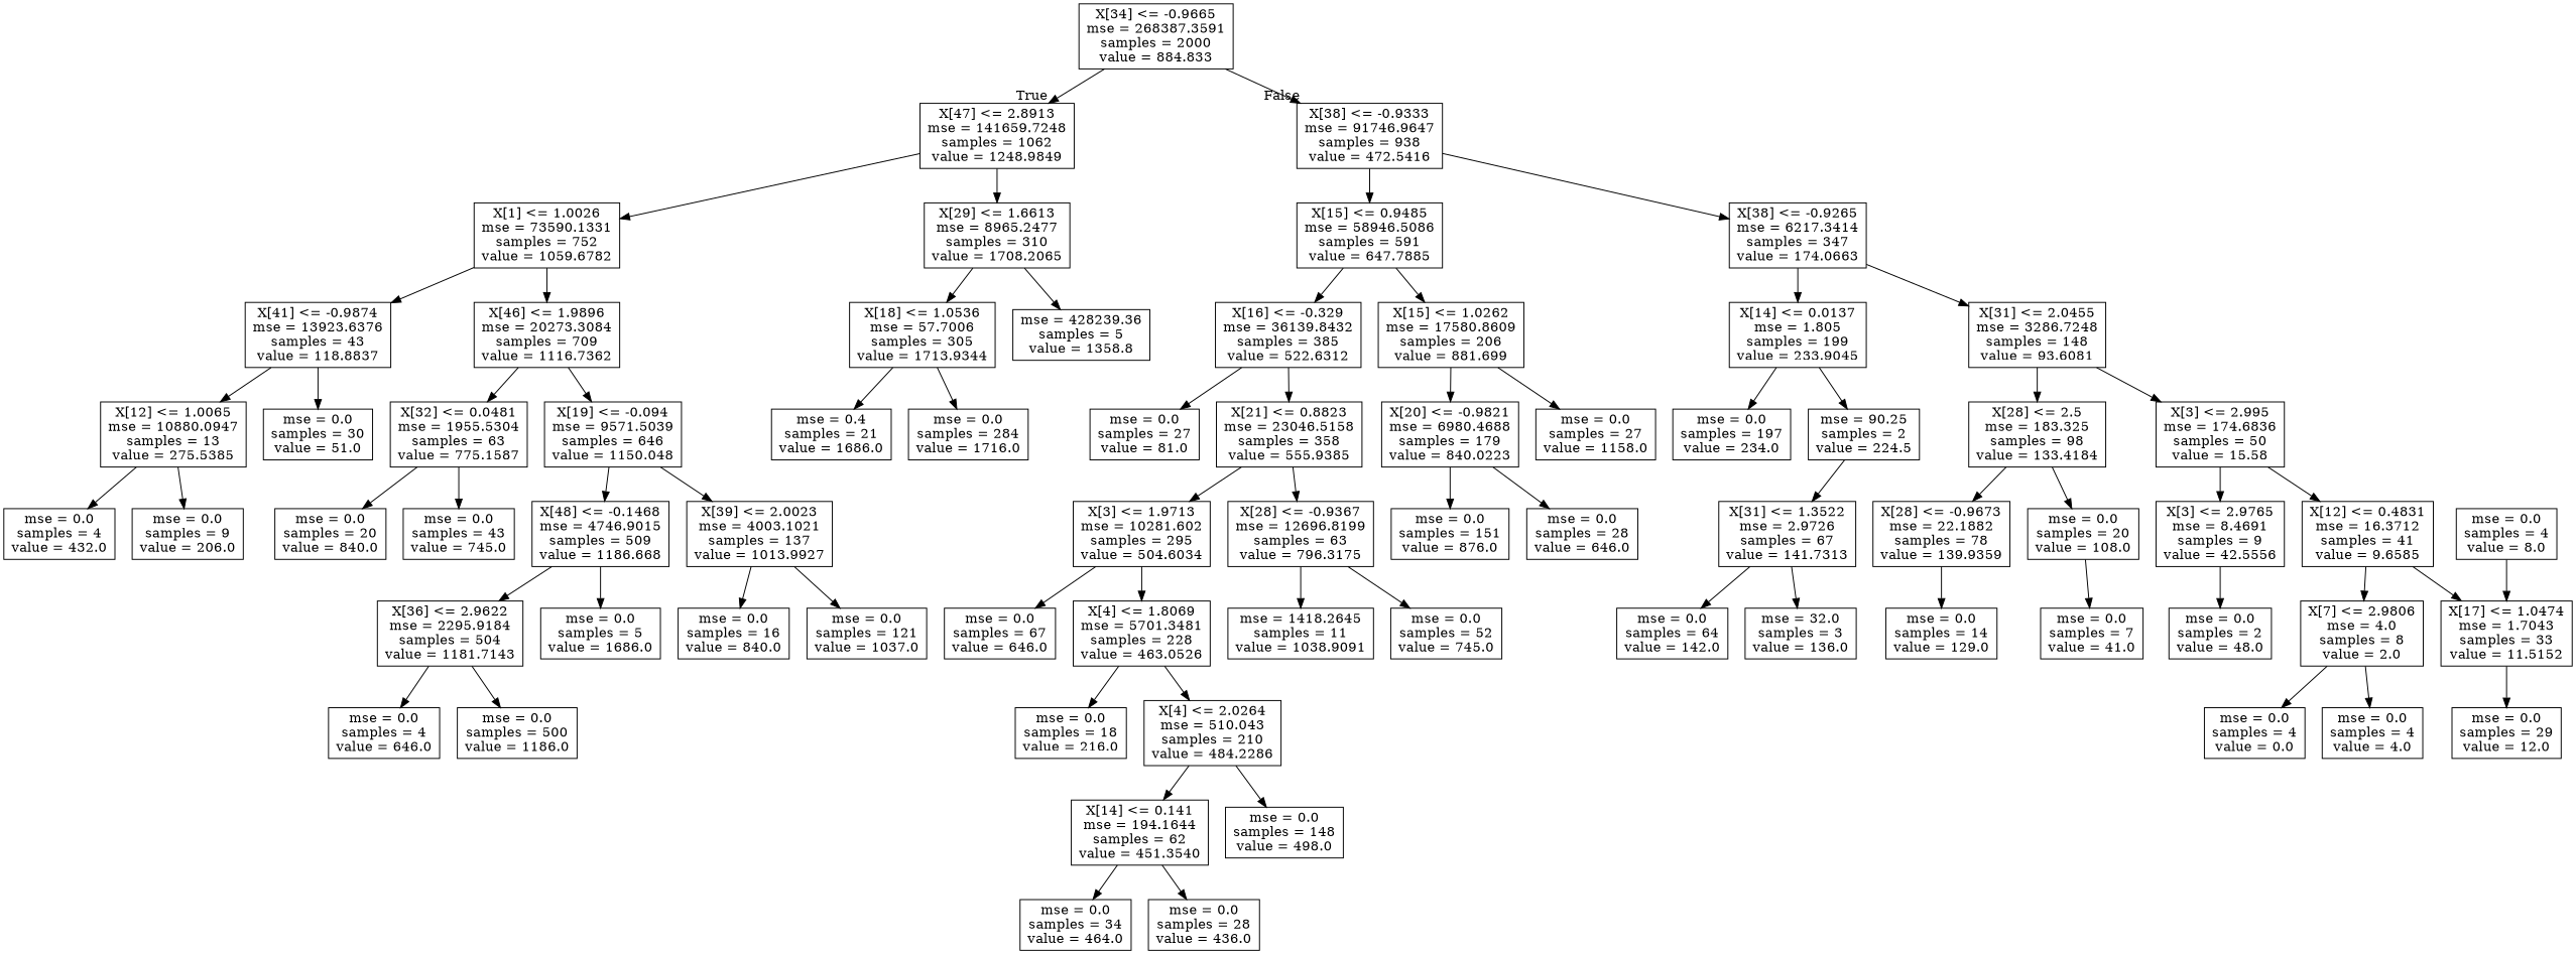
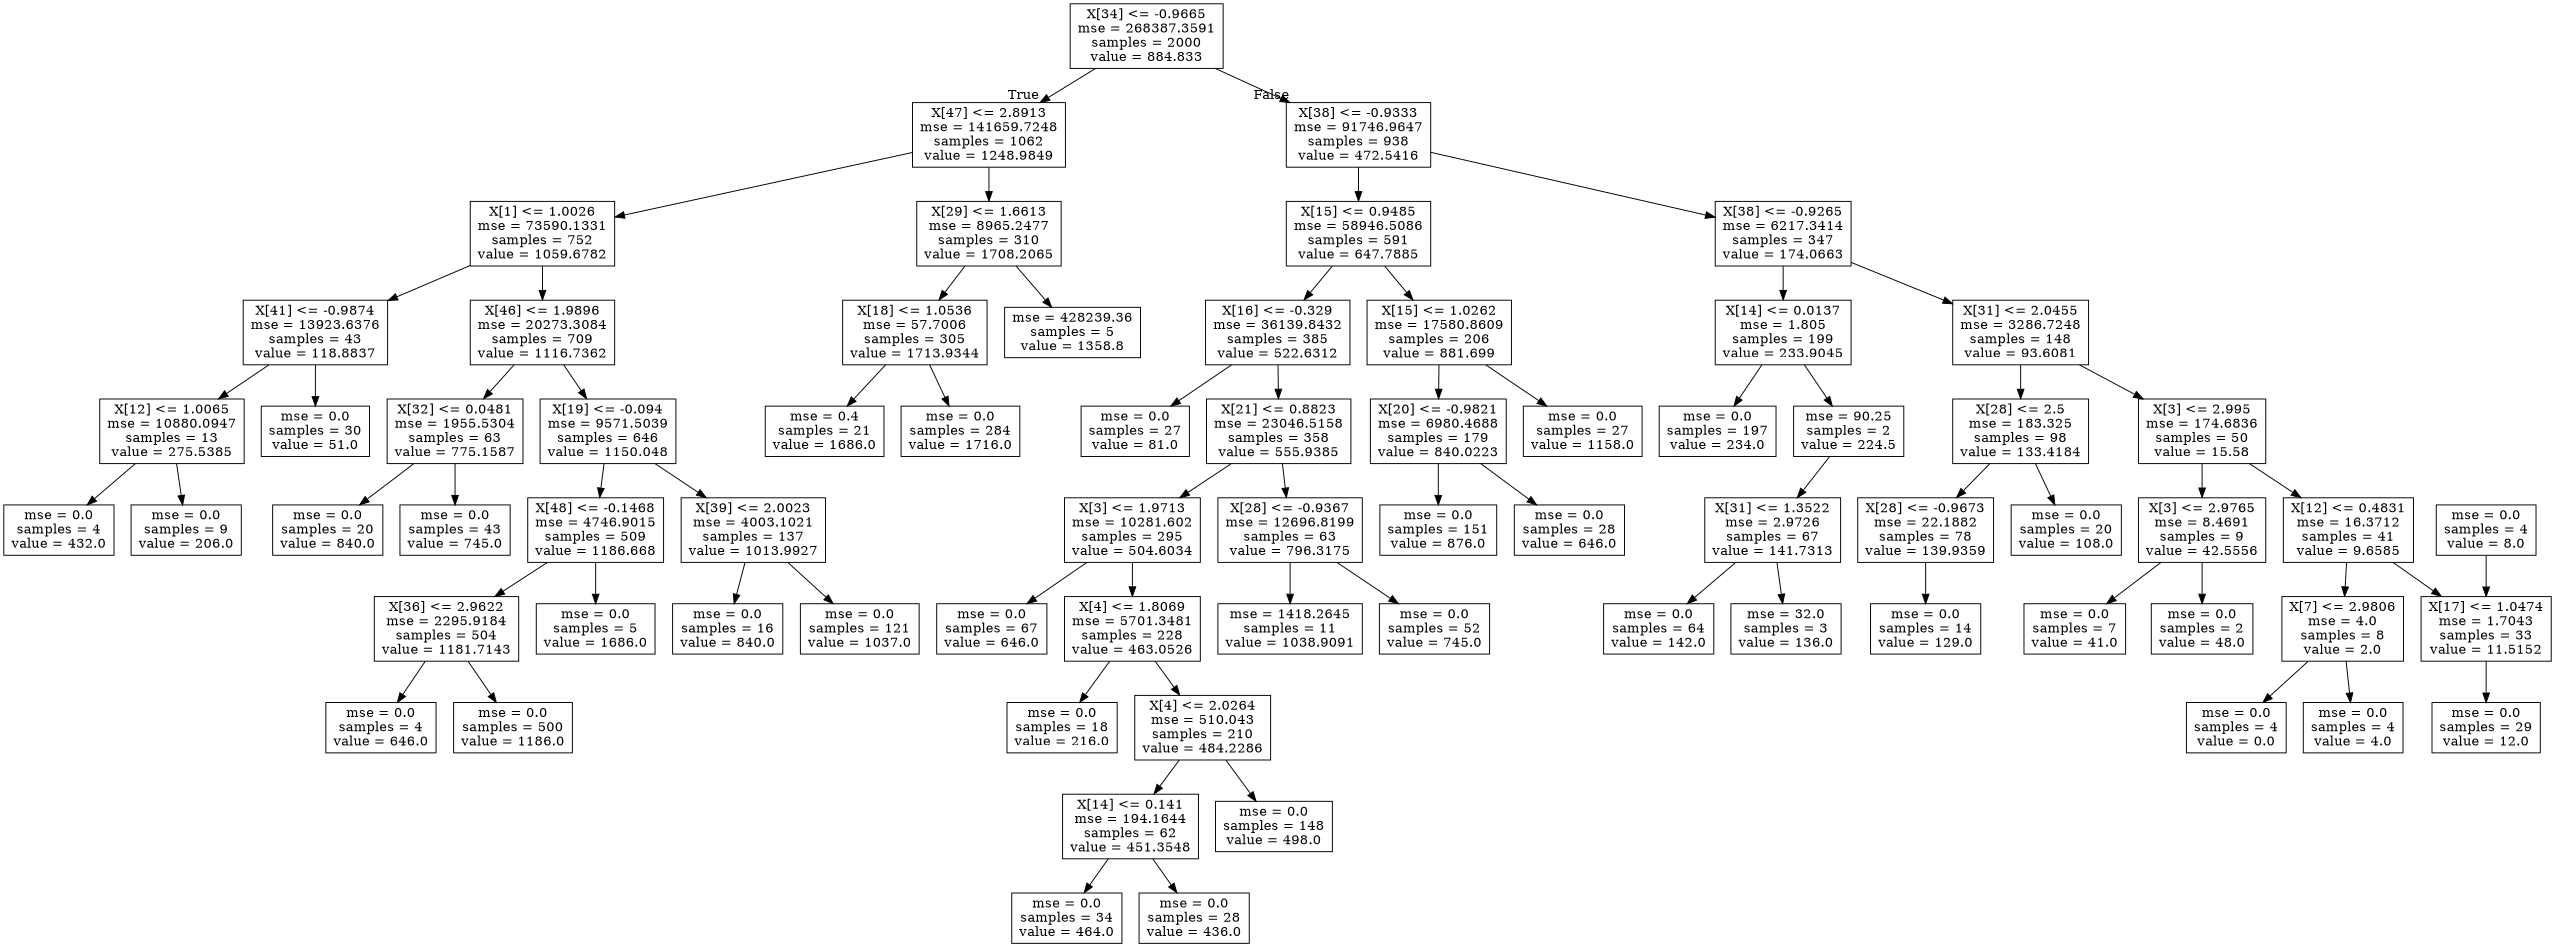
  digraph {
    node [shape=box]
    n1 [label="X[34] <= -0.9665\nmse = 268387.3591\nsamples = 2000\nvalue = 884.833"]
    n2 [label="X[47] <= 2.8913\nmse = 141659.7248\nsamples = 1062\nvalue = 1248.9849"]
    n3 [label="X[38] <= -0.9333\nmse = 91746.9647\nsamples = 938\nvalue = 472.5416"]
    n4 [label="X[1] <= 1.0026\nmse = 73590.1331\nsamples = 752\nvalue = 1059.6782"]
    n5 [label="X[29] <= 1.6613\nmse = 8965.2477\nsamples = 310\nvalue = 1708.2065"]
    n6 [label="X[15] <= 0.9485\nmse = 58946.5086\nsamples = 591\nvalue = 647.7885"]
    n7 [label="X[38] <= -0.9265\nmse = 6217.3414\nsamples = 347\nvalue = 174.0663"]
    n8 [label="X[41] <= -0.9874\nmse = 13923.6376\nsamples = 43\nvalue = 118.8837"]
    n9 [label="X[46] <= 1.9896\nmse = 20273.3084\nsamples = 709\nvalue = 1116.7362"]
    n10 [label="X[18] <= 1.0536\nmse = 57.7006\nsamples = 305\nvalue = 1713.9344"]
    n11 [label="mse = 428239.36\nsamples = 5\nvalue = 1358.8"]
    n12 [label="X[12] <= 1.0065\nmse = 10880.0947\nsamples = 13\nvalue = 275.5385"]
    n13 [label="mse = 0.0\nsamples = 30\nvalue = 51.0"]
    n14 [label="X[32] <= 0.0481\nmse = 1955.5304\nsamples = 63\nvalue = 775.1587"]
    n15 [label="X[19] <= -0.094\nmse = 9571.5039\nsamples = 646\nvalue = 1150.048"]
    n16 [label="mse = 0.0\nsamples = 4\nvalue = 432.0"]
    n17 [label="mse = 0.0\nsamples = 9\nvalue = 206.0"]
    n18 [label="mse = 0.0\nsamples = 20\nvalue = 840.0"]
    n19 [label="mse = 0.0\nsamples = 43\nvalue = 745.0"]
    n20 [label="X[48] <= -0.1468\nmse = 4746.9015\nsamples = 509\nvalue = 1186.668"]
    n21 [label="X[39] <= 2.0023\nmse = 4003.1021\nsamples = 137\nvalue = 1013.9927"]
    n22 [label="X[36] <= 2.9622\nmse = 2295.9184\nsamples = 504\nvalue = 1181.7143"]
    n23 [label="mse = 0.0\nsamples = 5\nvalue = 1686.0"]
    n24 [label="mse = 0.0\nsamples = 16\nvalue = 840.0"]
    n25 [label="mse = 0.0\nsamples = 121\nvalue = 1037.0"]
    n26 [label="mse = 0.0\nsamples = 4\nvalue = 646.0"]
    n27 [label="mse = 0.0\nsamples = 500\nvalue = 1186.0"]
    n28 [label="mse = 0.4\nsamples = 21\nvalue = 1686.0"]
    n29 [label="mse = 0.0\nsamples = 284\nvalue = 1716.0"]
    n30 [label="X[16] <= -0.329\nmse = 36139.8432\nsamples = 385\nvalue = 522.6312"]
    n31 [label="X[15] <= 1.0262\nmse = 17580.8609\nsamples = 206\nvalue = 881.699"]
    n32 [label="X[14] <= 0.0137\nmse = 1.805\nsamples = 199\nvalue = 233.9045"]
    n33 [label="X[31] <= 2.0455\nmse = 3286.7248\nsamples = 148\nvalue = 93.6081"]
    n34 [label="mse = 0.0\nsamples = 27\nvalue = 81.0"]
    n35 [label="X[21] <= 0.8823\nmse = 23046.5158\nsamples = 358\nvalue = 555.9385"]
    n36 [label="X[20] <= -0.9821\nmse = 6980.4688\nsamples = 179\nvalue = 840.0223"]
    n37 [label="mse = 0.0\nsamples = 27\nvalue = 1158.0"]
    n38 [label="X[3] <= 1.9713\nmse = 10281.602\nsamples = 295\nvalue = 504.6034"]
    n39 [label="X[28] <= -0.9367\nmse = 12696.8199\nsamples = 63\nvalue = 796.3175"]
    n40 [label="mse = 0.0\nsamples = 67\nvalue = 646.0"]
    n41 [label="X[4] <= 1.8069\nmse = 5701.3481\nsamples = 228\nvalue = 463.0526"]
    n42 [label="mse = 1418.2645\nsamples = 11\nvalue = 1038.9091"]
    n43 [label="mse = 0.0\nsamples = 52\nvalue = 745.0"]
    n44 [label="mse = 0.0\nsamples = 18\nvalue = 216.0"]
    n45 [label="X[4] <= 2.0264\nmse = 510.043\nsamples = 210\nvalue = 484.2286"]
-   n46 [label="X[14] <= 0.141\nmse = 194.1644\nsamples = 62\nvalue = 451.3540"]
+   n46 [label="X[14] <= 0.141\nmse = 194.1644\nsamples = 62\nvalue = 451.3548"]
    n47 [label="mse = 0.0\nsamples = 148\nvalue = 498.0"]
    n48 [label="mse = 0.0\nsamples = 34\nvalue = 464.0"]
    n49 [label="mse = 0.0\nsamples = 28\nvalue = 436.0"]
    n50 [label="mse = 0.0\nsamples = 151\nvalue = 876.0"]
    n51 [label="mse = 0.0\nsamples = 28\nvalue = 646.0"]
    n52 [label="mse = 0.0\nsamples = 197\nvalue = 234.0"]
    n53 [label="mse = 90.25\nsamples = 2\nvalue = 224.5"]
    n54 [label="X[28] <= 2.5\nmse = 183.325\nsamples = 98\nvalue = 133.4184"]
    n55 [label="X[3] <= 2.995\nmse = 174.6836\nsamples = 50\nvalue = 15.58"]
    n56 [label="X[31] <= 1.3522\nmse = 2.9726\nsamples = 67\nvalue = 141.7313"]
    n57 [label="X[28] <= -0.9673\nmse = 22.1882\nsamples = 78\nvalue = 139.9359"]
    n58 [label="mse = 0.0\nsamples = 20\nvalue = 108.0"]
    n59 [label="X[3] <= 2.9765\nmse = 8.4691\nsamples = 9\nvalue = 42.5556"]
    n60 [label="X[12] <= 0.4831\nmse = 16.3712\nsamples = 41\nvalue = 9.6585"]
    n61 [label="mse = 0.0\nsamples = 14\nvalue = 129.0"]
    n62 [label="mse = 0.0\nsamples = 64\nvalue = 142.0"]
    n63 [label="mse = 32.0\nsamples = 3\nvalue = 136.0"]
    n64 [label="mse = 0.0\nsamples = 7\nvalue = 41.0"]
    n65 [label="mse = 0.0\nsamples = 2\nvalue = 48.0"]
    n66 [label="X[7] <= 2.9806\nmse = 4.0\nsamples = 8\nvalue = 2.0"]
    n67 [label="X[17] <= 1.0474\nmse = 1.7043\nsamples = 33\nvalue = 11.5152"]
    n68 [label="mse = 0.0\nsamples = 4\nvalue = 0.0"]
    n69 [label="mse = 0.0\nsamples = 4\nvalue = 4.0"]
    n70 [label="mse = 0.0\nsamples = 29\nvalue = 12.0"]
    n71 [label="mse = 0.0\nsamples = 4\nvalue = 8.0"]
    n1 -> n2 [headlabel=True labelangle=45 labeldistance=2.5]
    n1 -> n3 [headlabel=False labelangle=-45 labeldistance=2.5]
    n2 -> n4
    n2 -> n5
    n3 -> n6
    n3 -> n7
    n4 -> n8
    n4 -> n9
    n5 -> n10
    n5 -> n11
    n6 -> n30
    n6 -> n31
    n7 -> n32
    n7 -> n33
    n8 -> n12
    n8 -> n13
    n9 -> n14
    n9 -> n15
    n10 -> n28
    n10 -> n29
    n12 -> n16
    n12 -> n17
    n14 -> n18
    n14 -> n19
    n15 -> n20
    n15 -> n21
    n20 -> n22
    n20 -> n23
    n21 -> n24
    n21 -> n25
    n22 -> n26
    n22 -> n27
    n30 -> n34
    n30 -> n35
    n31 -> n36
    n31 -> n37
    n32 -> n52
    n32 -> n53
    n33 -> n54
    n33 -> n55
    n35 -> n38
    n35 -> n39
    n36 -> n50
    n36 -> n51
    n38 -> n40
    n38 -> n41
    n39 -> n42
    n39 -> n43
    n41 -> n44
    n41 -> n45
    n45 -> n46
    n45 -> n47
    n46 -> n48
    n46 -> n49
    n53 -> n56
    n54 -> n57
    n54 -> n58
    n55 -> n59
    n55 -> n60
    n56 -> n62
    n56 -> n63
    n57 -> n61
-   n58 -> n64
+   n59 -> n64
    n59 -> n65
    n60 -> n66
    n60 -> n67
    n66 -> n68
    n66 -> n69
    n67 -> n70
    n71 -> n67
  }
